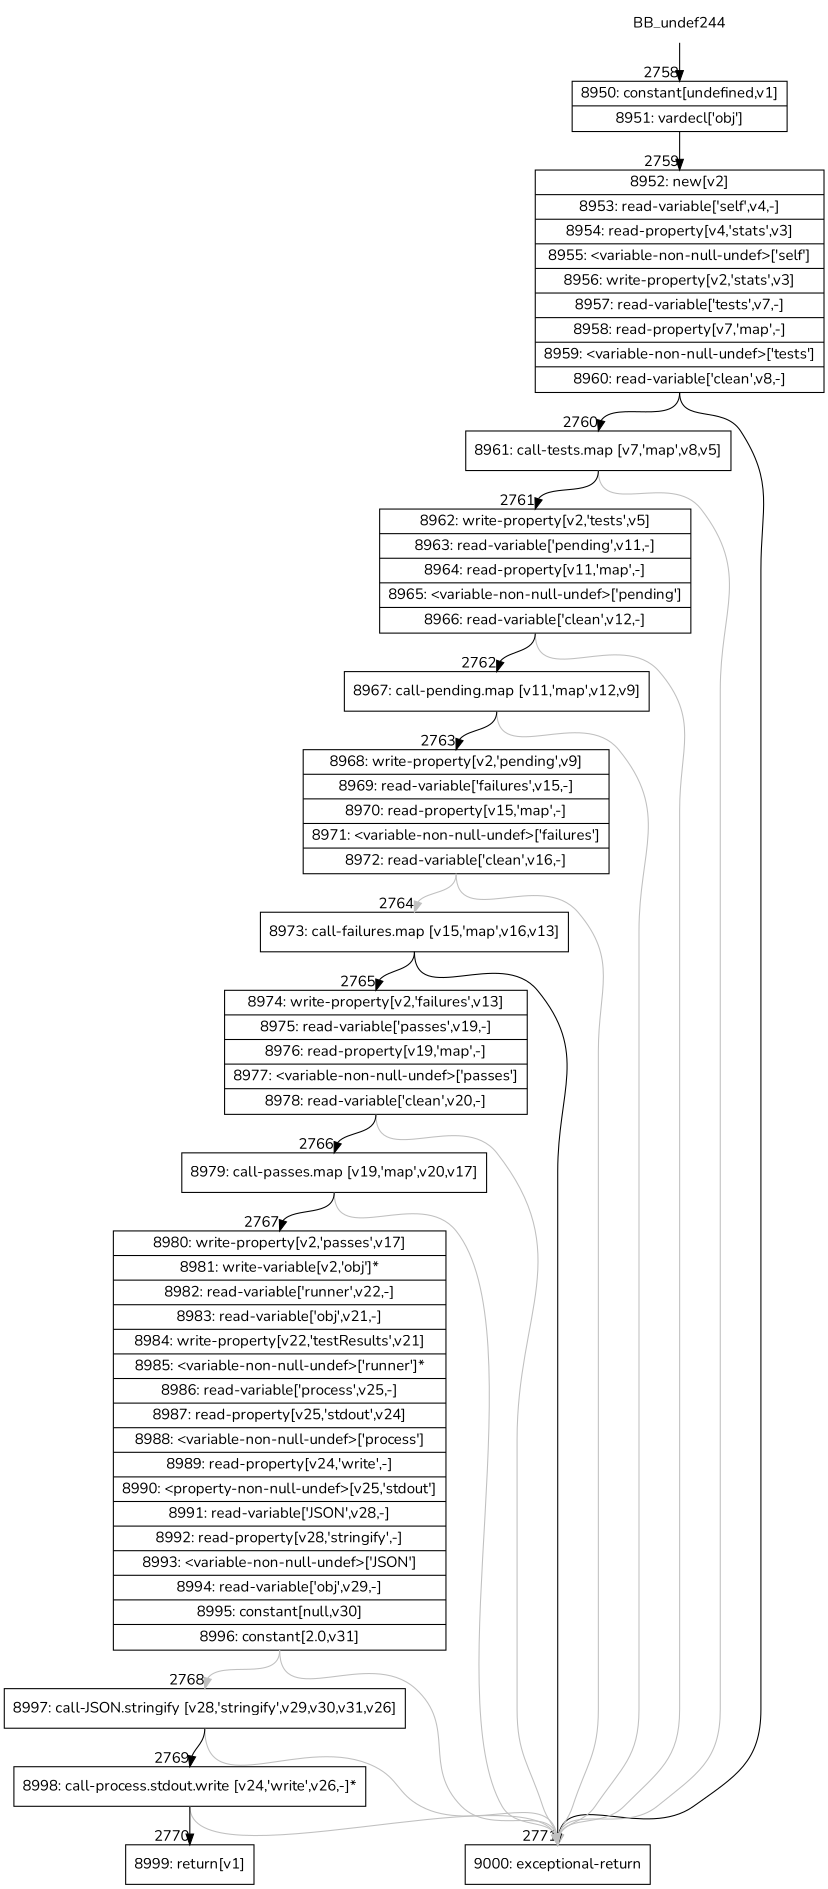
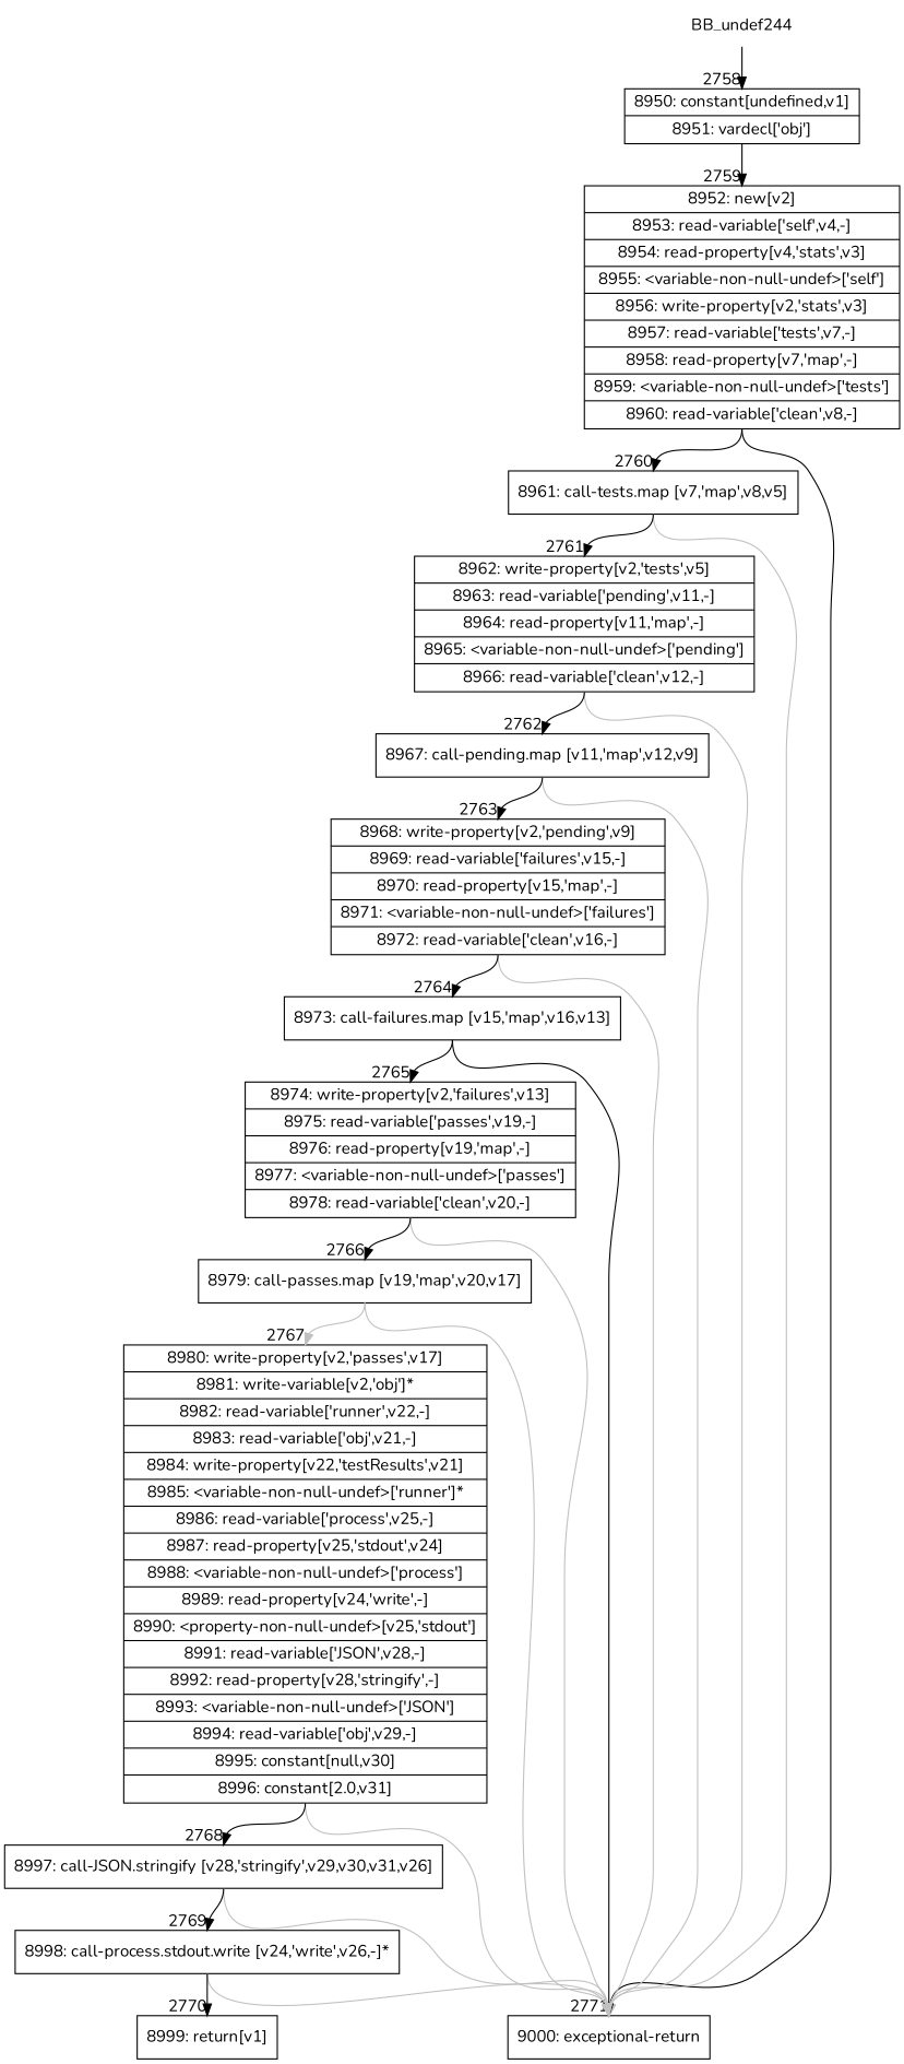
  digraph {
    fontname=Nunito
    rankdir=TD
    node [fontname=Nunito shape=record]
    edge [fontname=Nunito headport=n tailport=s]
    n1 [label=BB_undef244 shape=none]
    n2 [label="{8950: constant[undefined,v1]|8951: vardecl['obj']}"]
    n3 [label="{8952: new[v2]|8953: read-variable['self',v4,-]|8954: read-property[v4,'stats',v3]|8955: \<variable-non-null-undef\>['self']|8956: write-property[v2,'stats',v3]|8957: read-variable['tests',v7,-]|8958: read-property[v7,'map',-]|8959: \<variable-non-null-undef\>['tests']|8960: read-variable['clean',v8,-]}"]
    n4 [label="{8961: call-tests.map [v7,'map',v8,v5]}"]
    n5 [label="{9000: exceptional-return}"]
    n6 [label="{8962: write-property[v2,'tests',v5]|8963: read-variable['pending',v11,-]|8964: read-property[v11,'map',-]|8965: \<variable-non-null-undef\>['pending']|8966: read-variable['clean',v12,-]}"]
    n7 [label="{8967: call-pending.map [v11,'map',v12,v9]}"]
    n8 [label="{8968: write-property[v2,'pending',v9]|8969: read-variable['failures',v15,-]|8970: read-property[v15,'map',-]|8971: \<variable-non-null-undef\>['failures']|8972: read-variable['clean',v16,-]}"]
    n9 [label="{8973: call-failures.map [v15,'map',v16,v13]}"]
    n10 [label="{8974: write-property[v2,'failures',v13]|8975: read-variable['passes',v19,-]|8976: read-property[v19,'map',-]|8977: \<variable-non-null-undef\>['passes']|8978: read-variable['clean',v20,-]}"]
    n11 [label="{8979: call-passes.map [v19,'map',v20,v17]}"]
    n12 [label="{8980: write-property[v2,'passes',v17]|8981: write-variable[v2,'obj']*|8982: read-variable['runner',v22,-]|8983: read-variable['obj',v21,-]|8984: write-property[v22,'testResults',v21]|8985: \<variable-non-null-undef\>['runner']*|8986: read-variable['process',v25,-]|8987: read-property[v25,'stdout',v24]|8988: \<variable-non-null-undef\>['process']|8989: read-property[v24,'write',-]|8990: \<property-non-null-undef\>[v25,'stdout']|8991: read-variable['JSON',v28,-]|8992: read-property[v28,'stringify',-]|8993: \<variable-non-null-undef\>['JSON']|8994: read-variable['obj',v29,-]|8995: constant[null,v30]|8996: constant[2.0,v31]}"]
    n13 [label="{8997: call-JSON.stringify [v28,'stringify',v29,v30,v31,v26]}"]
    n14 [label="{8998: call-process.stdout.write [v24,'write',v26,-]*}"]
    n15 [label="{8999: return[v1]}"]
    n1 -> n2 [headlabel="    2758"]
    n2 -> n3 [headlabel="      2759"]
    n3 -> n4 [headlabel="      2760"]
    n3 -> n5 [color=black headlabel="      2771"]
    n4 -> n5 [color=gray]
    n4 -> n6 [headlabel="      2761"]
    n6 -> n5 [color=gray]
    n6 -> n7 [headlabel="      2762"]
    n7 -> n5 [color=gray]
    n7 -> n8 [headlabel="      2763"]
    n8 -> n5 [color=gray]
-   n8 -> n9 [headlabel="      2764" color=gray]
+   n8 -> n9 [headlabel="      2764"]
    n9 -> n5 [color=black]
    n9 -> n10 [headlabel="      2765"]
    n10 -> n5 [color=gray]
    n10 -> n11 [headlabel="      2766"]
    n11 -> n5 [color=gray]
-   n11 -> n12 [headlabel="      2767"]
+   n11 -> n12 [headlabel="      2767" color=gray]
    n12 -> n5 [color=gray]
-   n12 -> n13 [headlabel="      2768" color=gray]
+   n12 -> n13 [headlabel="      2768"]
    n13 -> n5 [color=gray]
    n13 -> n14 [headlabel="      2769"]
    n14 -> n5 [color=gray]
    n14 -> n15 [headlabel="      2770"]
  }
